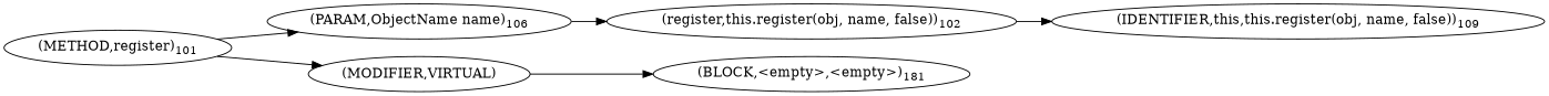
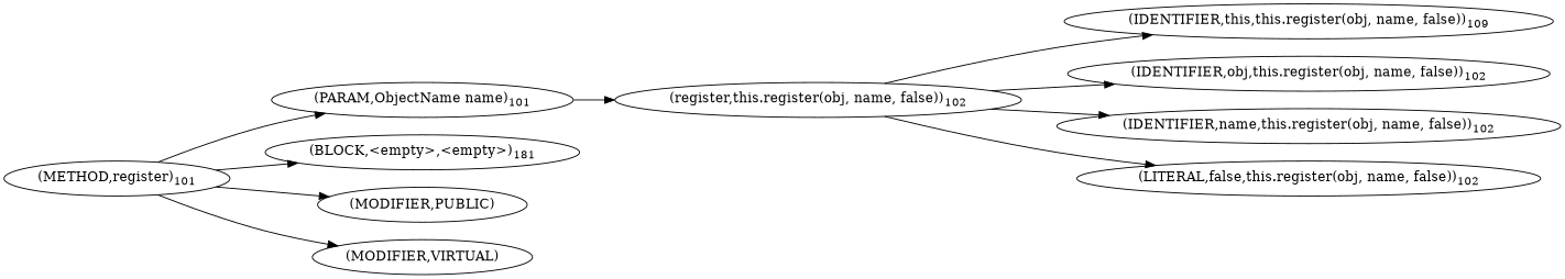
  digraph {
    rankdir=LR
    n1 [label=<(METHOD,register)<SUB>101</SUB>>]
-   n2 [label=<(PARAM,ObjectName name)<SUB>106</SUB>>]
+   n2 [label=<(PARAM,ObjectName name)<SUB>101</SUB>>]
    n3 [label=<(BLOCK,&lt;empty&gt;,&lt;empty&gt;)<SUB>181</SUB>>]
+   n4 [label=<(MODIFIER,PUBLIC)>]
    n5 [label=<(MODIFIER,VIRTUAL)>]
    n6 [label=<(register,this.register(obj, name, false))<SUB>102</SUB>>]
    n7 [label=<(IDENTIFIER,this,this.register(obj, name, false))<SUB>109</SUB>>]
+   n8 [label=<(IDENTIFIER,obj,this.register(obj, name, false))<SUB>102</SUB>>]
+   n9 [label=<(IDENTIFIER,name,this.register(obj, name, false))<SUB>102</SUB>>]
+   n10 [label=<(LITERAL,false,this.register(obj, name, false))<SUB>102</SUB>>]
    n1 -> n2
-   n5 -> n3
+   n1 -> n3
+   n1 -> n4
    n1 -> n5
    n2 -> n6
    n6 -> n7
+   n6 -> n8
+   n6 -> n9
+   n6 -> n10
  }
